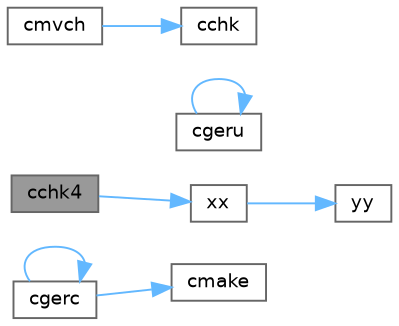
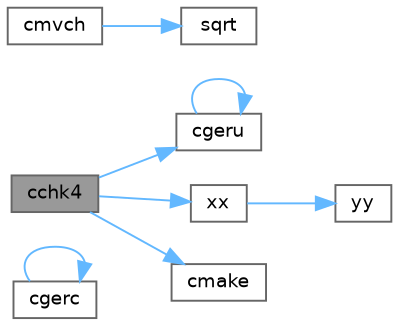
  digraph {
    rankdir=LR
    node [color=grey40 fillcolor=white fontname=Helvetica fontsize=10 shape=box style=filled]
    edge [color=steelblue1 fontname=Helvetica fontsize=10 labelfontname=Helvetica labelfontsize=10 style=solid]
    n1 [color=gray40 fillcolor=grey60 fontcolor=black height=0.2 label=cchk4 width=0.4]
    n2 [height=0.2 label=cgeru width=0.4]
    n3 [height=0.2 label=cmake width=0.4]
    n4 [height=0.2 label=xx width=0.4]
    n5 [height=0.2 label=cgerc width=0.4]
    n6 [height=0.2 label=cmvch width=0.4]
-   n7 [height=0.2 label=cchk width=0.4]
+   n7 [height=0.2 label=sqrt width=0.4]
    n8 [height=0.2 label=yy width=0.4]
-   n5 -> n3
+   n1 -> n2
+   n1 -> n3
    n1 -> n4
    n2 -> n2
    n4 -> n8
    n5 -> n5
    n6 -> n7
  }
